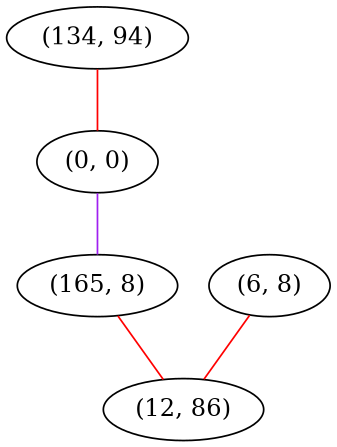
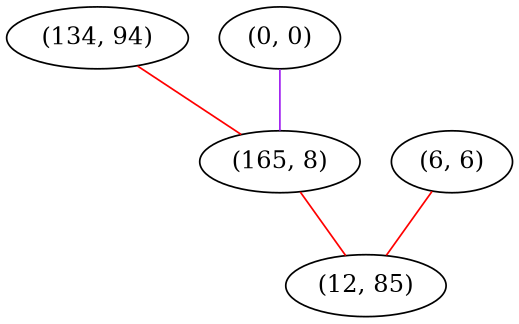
  graph {
    edge [color=red weight=1]
    n1 [label="(134, 94)"]
    "(165, 8)"
-   "(12, 86)"
+   "(12, 86)" [label="(12, 85)"]
    "(0, 0)"
-   "(6, 8)"
-   n1 -- "(0, 0)"
+   "(6, 8)" [label="(6, 6)"]
+   n1 -- "(165, 8)"
    "(165, 8)" -- "(12, 86)"
    "(0, 0)" -- "(165, 8)" [color=purple weight=4]
    "(6, 8)" -- "(12, 86)"
  }
